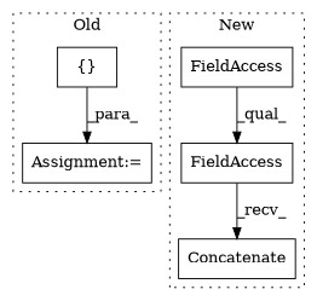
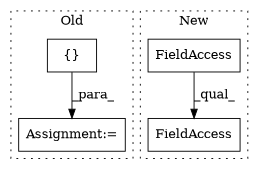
  digraph {
    node [a=22 s=69000 shape=box]
    n1 [a=4 l="1,1" label="{}" s="63670,63706"]
    n2 [a=7 l=1 label="Assignment:=" s=63652]
-   n3 [a=32 l="12,1" label=Concatenate s="69016,69047"]
    n4 [l=15 label=FieldAccess]
    n5 [l=8 label=FieldAccess]
    subgraph cluster_1 {
      label=Old
      style=dotted
      n1
      n2
    }
    subgraph cluster_2 {
      label=New
      style=dotted
-     n3
      n4
      n5
    }
    n1 -> n2 [label=_para_]
-   n4 -> n3 [label=_recv_]
    n5 -> n4 [label=_qual_]
  }
